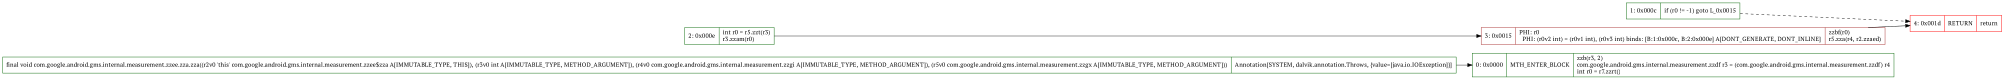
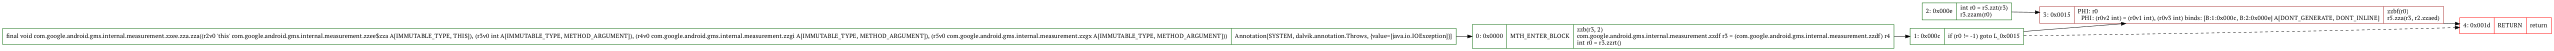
  digraph {
    fontname="PT Serif"
    rankdir=LR
    node [color=darkgreen fontname="PT Serif" shape=record]
    edge [fontname="PT Serif"]
-   n1 [label="{0\:\ 0x0000|MTH_ENTER_BLOCK\l|zzb(r3, 2)\lcom.google.android.gms.internal.measurement.zzdf r3 = (com.google.android.gms.internal.measurement.zzdf) r4\lint r0 = r7.zzrt()\l}"]
+   n1 [label="{0\:\ 0x0000|MTH_ENTER_BLOCK\l|zzb(r3, 2)\lcom.google.android.gms.internal.measurement.zzdf r3 = (com.google.android.gms.internal.measurement.zzdf) r4\lint r0 = r3.zzrt()\l}"]
    n2 [label="{1\:\ 0x000c|if (r0 != \-1) goto L_0x0015\l}"]
-   n3 [color=brown label="{3\:\ 0x0015|PHI: r0 \l  PHI: (r0v2 int) = (r0v1 int), (r0v3 int) binds: [B:1:0x000c, B:2:0x000e] A[DONT_GENERATE, DONT_INLINE]\l|zzbf(r0)\lr5.zza(r4, r2.zzaed)\l}"]
+   n3 [color=brown label="{3\:\ 0x0015|PHI: r0 \l  PHI: (r0v2 int) = (r0v1 int), (r0v3 int) binds: [B:1:0x000c, B:2:0x000e] A[DONT_GENERATE, DONT_INLINE]\l|zzbf(r0)\lr5.zza(r3, r2.zzaed)\l}"]
    n4 [color=red label="{4\:\ 0x001d|RETURN\l|return\l}"]
    n5 [label="{2\:\ 0x000e|int r0 = r5.zzt(r3)\lr3.zzam(r0)\l}"]
    n6 [label="{final void com.google.android.gms.internal.measurement.zzee.zza.zza((r2v0 'this' com.google.android.gms.internal.measurement.zzee$zza A[IMMUTABLE_TYPE, THIS]), (r3v0 int A[IMMUTABLE_TYPE, METHOD_ARGUMENT]), (r4v0 com.google.android.gms.internal.measurement.zzgi A[IMMUTABLE_TYPE, METHOD_ARGUMENT]), (r5v0 com.google.android.gms.internal.measurement.zzgx A[IMMUTABLE_TYPE, METHOD_ARGUMENT]))  | Annotation[SYSTEM, dalvik.annotation.Throws, \{value=[java.io.IOException]\}]\l}"]
+   n1 -> n2
+   n2 -> n3
    n2 -> n4 [style=dashed]
    n3 -> n4
    n5 -> n3
    n6 -> n1
  }
